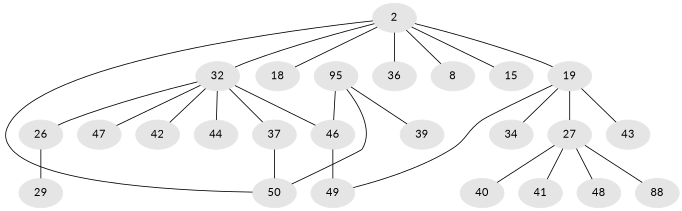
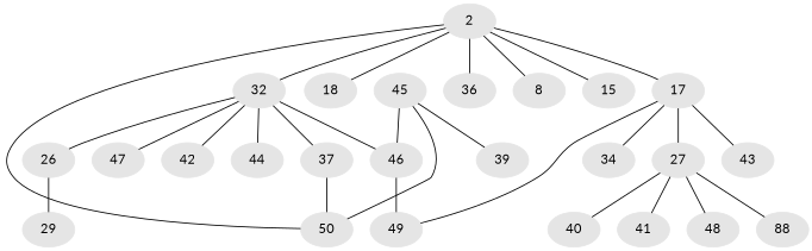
  graph {
    fontname=Lato
    node [color=gray90 fontname=Lato style=filled]
    edge [fontname=Lato]
    2 [super="+1"]
    8
    15
-   17 [super="+4" label=19]
+   17 [super="+4"]
    18
    32 [super="+25+23+3"]
    36 [super="+10"]
    50 [super="+13+38"]
    27 [super="+14+6+11"]
    34 [super="+24"]
    43 [super="+12"]
    49 [super="+30"]
    26 [super="+21"]
    29
    37 [super="+31"]
    42
    44
    46
    47
    n20 [label=88]
    40 [super="+33"]
    41
    48
-   45 [super="+35" label=95]
+   45 [super="+35"]
    39
    2 -- 8
    2 -- 15
    2 -- 17 [weight=2]
    2 -- 18
    2 -- 32 [weight=2]
    2 -- 36
    2 -- 50
    17 -- 27 [weight=3]
    17 -- 34
    17 -- 43
    17 -- 49
    32 -- 26 [weight=2]
    32 -- 37 [weight=2]
    32 -- 42
    32 -- 44
    32 -- 46
    32 -- 47
    27 -- n20
    27 -- 40
    27 -- 41
    27 -- 48
    26 -- 29
    37 -- 50
    46 -- 49 [weight=2]
    45 -- 50 [weight=2]
    45 -- 46
    45 -- 39
  }
